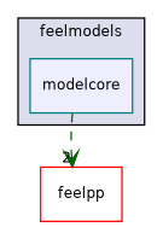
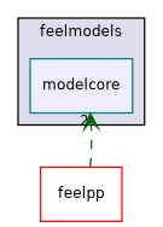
  digraph {
    compound=true
    node [fontname=Helvetica fontsize=10 shape=box style=filled]
    n1 [fillcolor="#eeeeff" label=modelcore pencolor=black color=teal]
    n2 [color=red fillcolor=white label=feelpp]
    subgraph cluster_1 {
      bgcolor="#ddddee"
      fontname=Helvetica
      fontsize=10
      label=feelmodels
      pencolor=black
      n1
    }
-   n1 -> n2 [headlabel=2 labeldistance=1.5 labelfontname=Helvetica labelfontsize=10 color=darkgreen style=dashed arrowhead=vee]
+   n2 -> n1 [headlabel=2 labeldistance=1.5 labelfontname=Helvetica labelfontsize=10 color=darkgreen style=dashed arrowhead=vee]
  }
